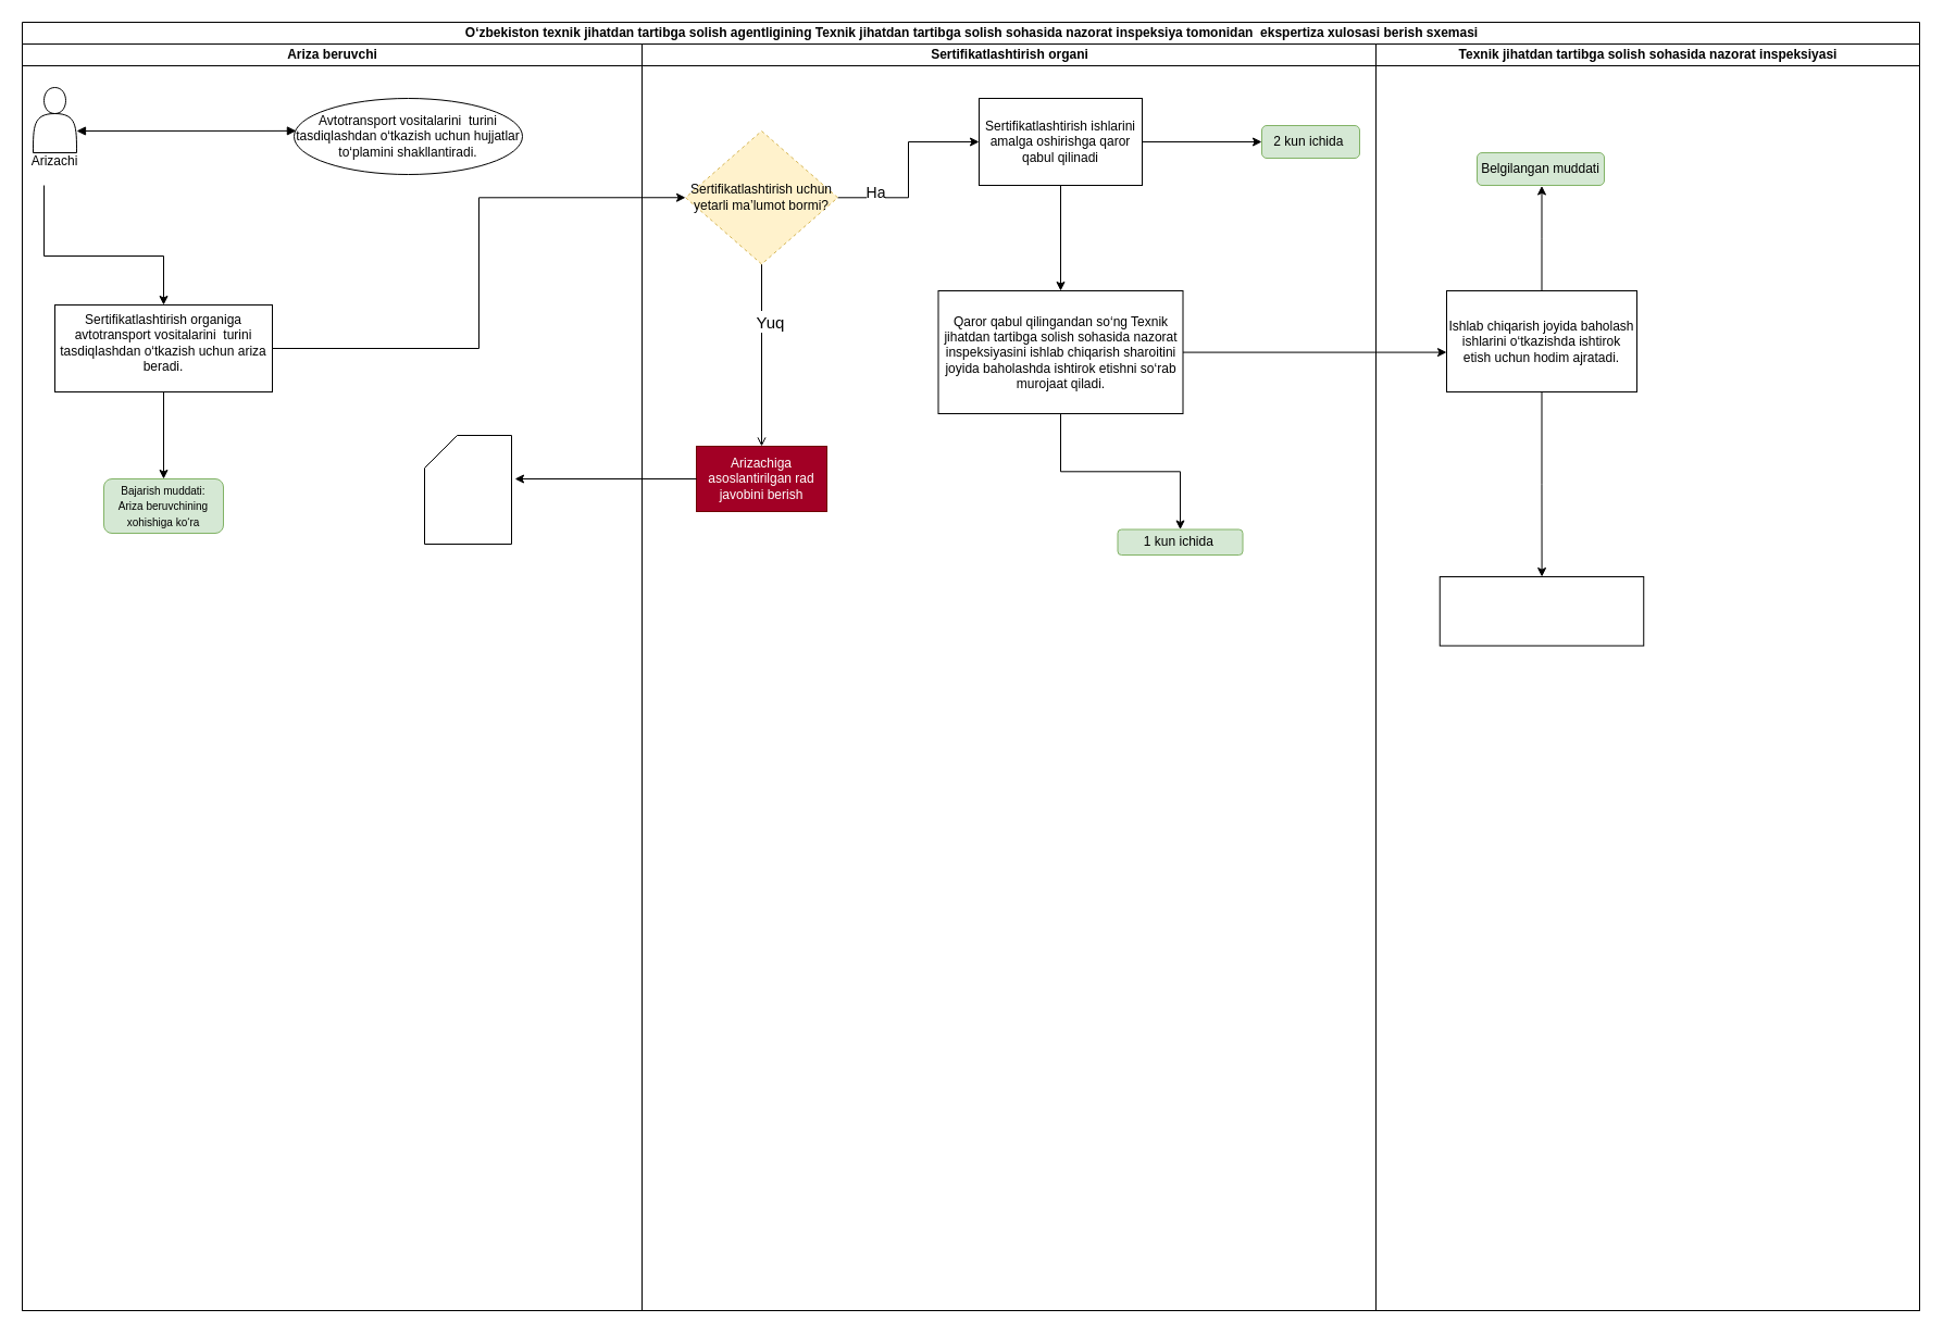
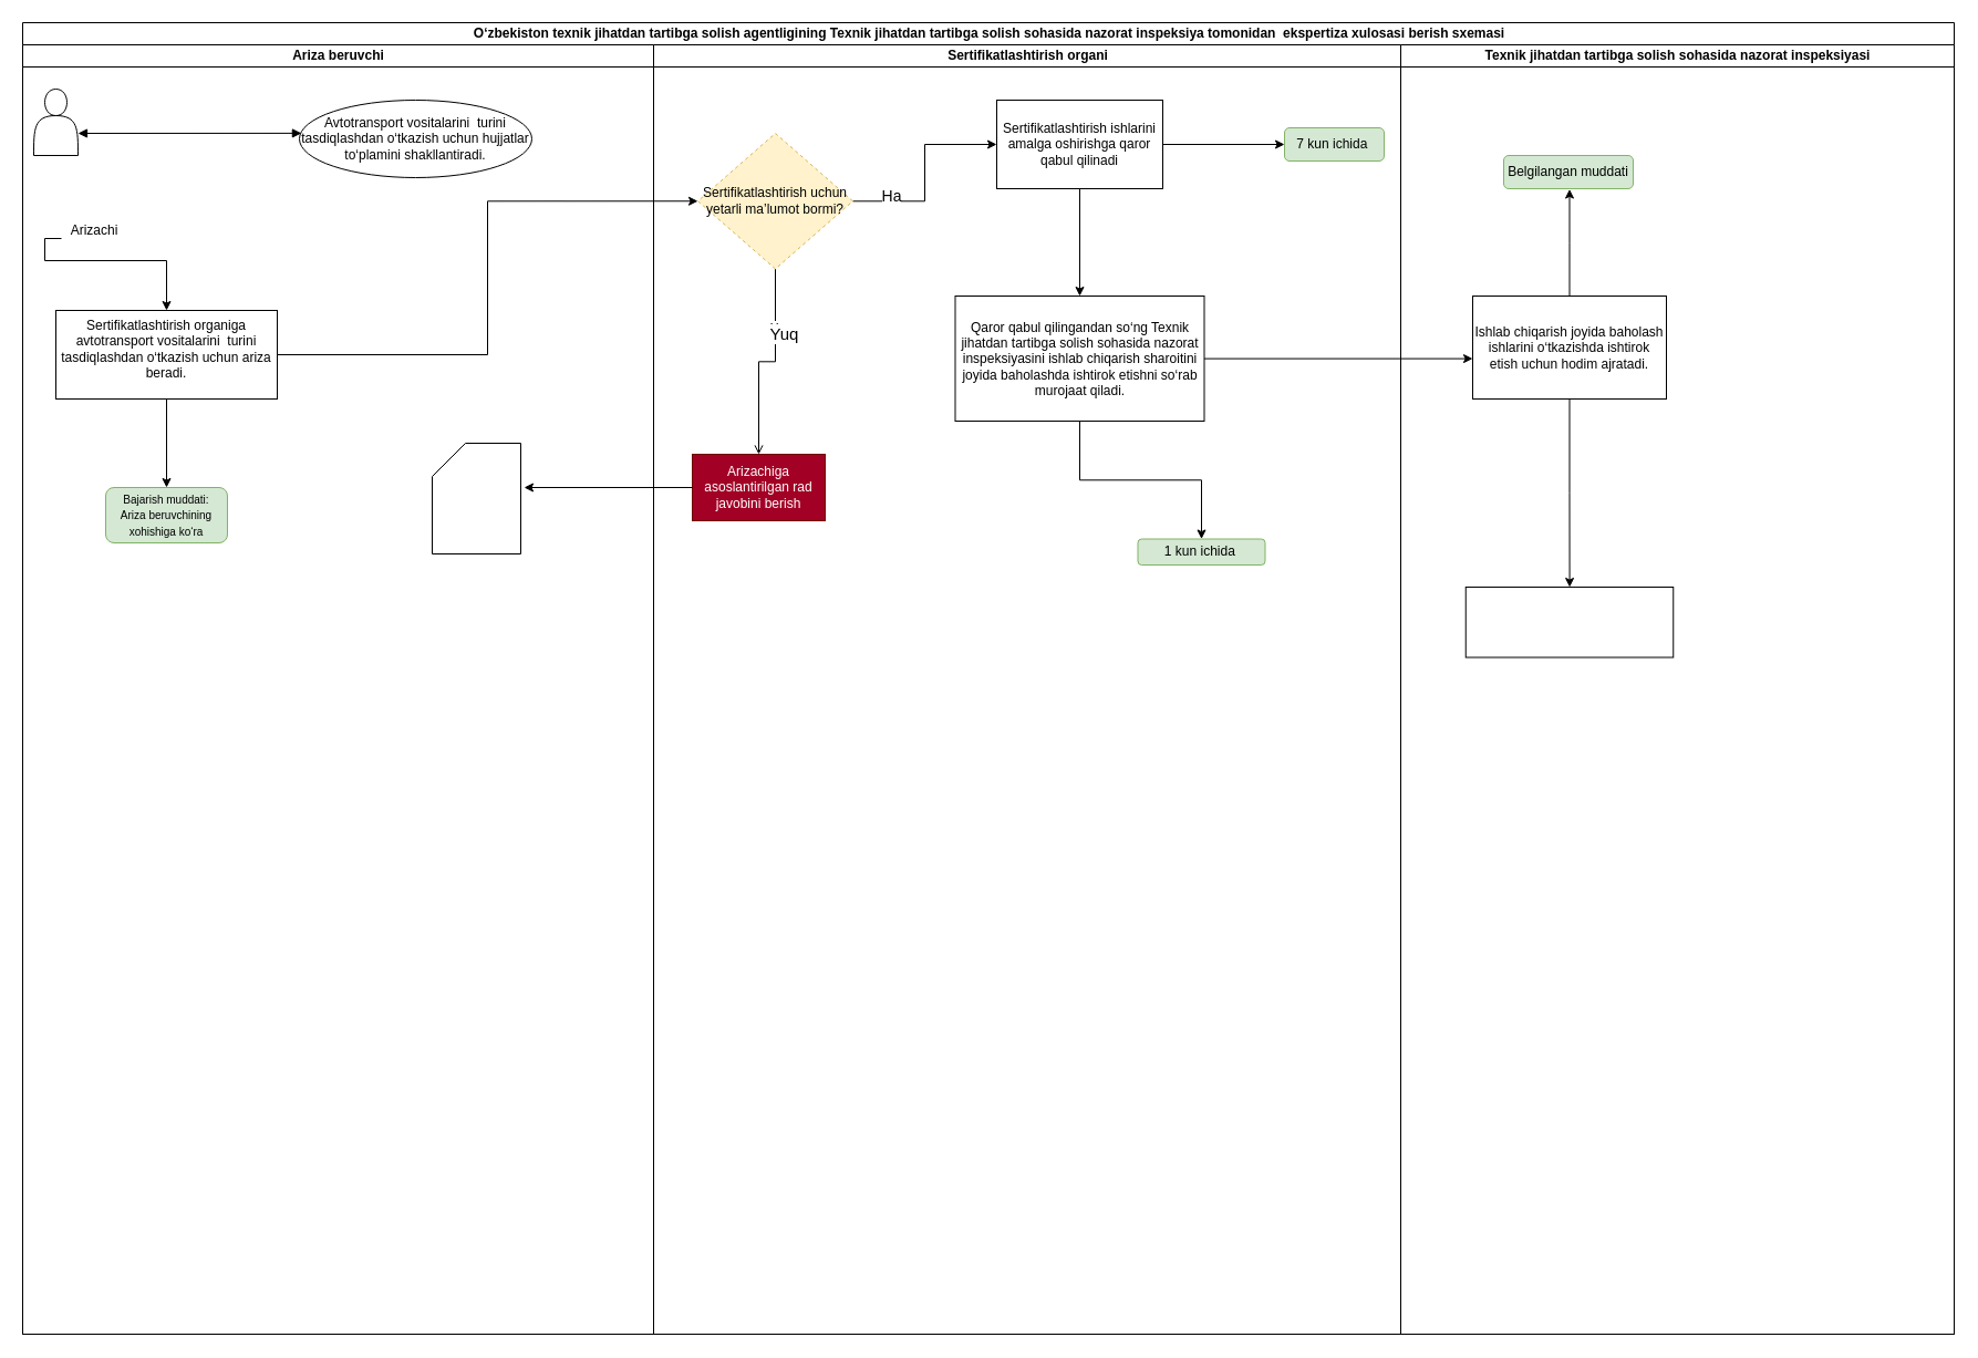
  <mxCell id="0" />
  <mxCell id="1" parent="0" />
  <mxCell id="2" value="O‘zbekiston texnik jihatdan tartibga solish agentligining Texnik jihatdan tartibga solish sohasida nazorat inspeksiya tomonidan&amp;nbsp; ekspertiza xulosasi berish sxemasi" style="swimlane;childLayout=stackLayout;resizeParent=1;resizeParentMax=0;startSize=20;html=1;" vertex="1" parent="1"><mxGeometry x="20" y="20" width="1745" height="1185" as="geometry" /></mxCell>
  <mxCell id="3" value="Ariza beruvchi" style="swimlane;startSize=20;html=1;" vertex="1" parent="2"><mxGeometry y="20" width="570" height="1165" as="geometry" /></mxCell>
  <mxCell id="4" value="" style="edgeStyle=orthogonalEdgeStyle;rounded=0;orthogonalLoop=1;jettySize=auto;html=1;" edge="1" parent="3" source="10" target="8"><mxGeometry relative="1" as="geometry"><mxPoint x="35" y="150" as="sourcePoint" /><Array as="points"><mxPoint x="20" y="195" /><mxPoint x="130" y="195" /></Array></mxGeometry></mxCell>
  <mxCell id="5" value="Avtotransport vositalarini&amp;nbsp; turini tasdiqlashdan o‘tkazish uchun hujjatlar to‘plamini shakllantiradi." style="ellipse;whiteSpace=wrap;html=1;" vertex="1" parent="3"><mxGeometry x="250" y="50" width="210" height="70" as="geometry" /></mxCell>
  <mxCell id="6" value="" style="endArrow=block;startArrow=block;endFill=1;startFill=1;html=1;rounded=0;entryX=0.009;entryY=0.427;entryDx=0;entryDy=0;entryPerimeter=0;" edge="1" parent="3" target="5"><mxGeometry width="160" relative="1" as="geometry"><mxPoint x="50" y="79.992" as="sourcePoint" /><mxPoint x="230" y="80" as="targetPoint" /></mxGeometry></mxCell>
  <mxCell id="7" style="edgeStyle=orthogonalEdgeStyle;rounded=0;orthogonalLoop=1;jettySize=auto;html=1;" edge="1" parent="3" source="8" target="11"><mxGeometry relative="1" as="geometry" /></mxCell>
  <mxCell id="8" value="Sertifikatlashtirish organiga avtotransport vositalarini  turini tasdiqlashdan o‘tkazish uchun ariza beradi." style="whiteSpace=wrap;html=1;verticalAlign=top;" vertex="1" parent="3"><mxGeometry x="30" y="240" width="200" height="80" as="geometry" /></mxCell>
  <mxCell id="9" value="" style="shape=actor;whiteSpace=wrap;html=1;" vertex="1" parent="3"><mxGeometry x="10" y="40" width="40" height="60" as="geometry" /></mxCell>
- <mxCell id="10" value="Arizachi&lt;div&gt;&lt;br&gt;&lt;/div&gt;" style="text;html=1;align=center;verticalAlign=middle;whiteSpace=wrap;rounded=0;" vertex="1" parent="3"><mxGeometry y="100" width="60" height="30" as="geometry" /></mxCell>
+ <mxCell id="10" value="Arizachi&lt;div&gt;&lt;br&gt;&lt;/div&gt;" style="text;html=1;align=center;verticalAlign=middle;whiteSpace=wrap;rounded=0;" vertex="1" parent="3"><mxGeometry x="35" y="160" width="60" height="30" as="geometry" /></mxCell>
  <mxCell id="11" value="&lt;font style=&quot;font-size: 10px;&quot;&gt;Bajarish muddati:&lt;/font&gt;&lt;div&gt;&lt;font style=&quot;font-size: 10px;&quot;&gt;Ariza beruvchining xohishiga ko‘ra&lt;/font&gt;&lt;/div&gt;" style="rounded=1;whiteSpace=wrap;html=1;fillColor=#d5e8d4;strokeColor=#82b366;" vertex="1" parent="3"><mxGeometry x="75" y="400" width="110" height="50" as="geometry" /></mxCell>
  <mxCell id="12" value="" style="shape=card;whiteSpace=wrap;html=1;" vertex="1" parent="3"><mxGeometry x="370" y="360" width="80" height="100" as="geometry" /></mxCell>
  <mxCell id="13" value="Sertifikatlashtirish organi" style="swimlane;startSize=20;html=1;" vertex="1" parent="2"><mxGeometry x="570" y="20" width="675" height="1165" as="geometry" /></mxCell>
  <mxCell id="14" value="" style="edgeStyle=orthogonalEdgeStyle;rounded=0;orthogonalLoop=1;jettySize=auto;html=1;" edge="1" parent="13" source="20" target="23"><mxGeometry relative="1" as="geometry" /></mxCell>
  <mxCell id="15" value="Ha" style="edgeLabel;html=1;align=center;verticalAlign=middle;resizable=0;points=[];" vertex="1" connectable="0" parent="14"><mxGeometry x="-0.602" y="5" relative="1" as="geometry"><mxPoint as="offset" /></mxGeometry></mxCell>
  <mxCell id="16" value="&lt;font style=&quot;font-size: 14px;&quot;&gt;Ha&lt;/font&gt;" style="edgeLabel;html=1;align=center;verticalAlign=middle;resizable=0;points=[];" vertex="1" connectable="0" parent="14"><mxGeometry x="-0.613" y="5" relative="1" as="geometry"><mxPoint as="offset" /></mxGeometry></mxCell>
  <mxCell id="17" value="" style="edgeStyle=orthogonalEdgeStyle;rounded=0;orthogonalLoop=1;jettySize=auto;html=1;strokeWidth=1;endArrow=open;" edge="1" parent="13" source="20" target="24"><mxGeometry relative="1" as="geometry" /></mxCell>
  <mxCell id="18" value="Yuq" style="edgeLabel;html=1;align=center;verticalAlign=middle;resizable=0;points=[];" vertex="1" connectable="0" parent="17"><mxGeometry x="-0.416" y="4" relative="1" as="geometry"><mxPoint as="offset" /></mxGeometry></mxCell>
  <mxCell id="19" value="&lt;font style=&quot;font-size: 15px;&quot;&gt;Yuq&lt;/font&gt;" style="edgeLabel;html=1;align=center;verticalAlign=middle;resizable=0;points=[];" vertex="1" connectable="0" parent="17"><mxGeometry x="-0.38" y="7" relative="1" as="geometry"><mxPoint y="1" as="offset" /></mxGeometry></mxCell>
  <mxCell id="20" value="Sertifikatlashtirish uchun yetarli ma’lumot bormi?" style="rhombus;whiteSpace=wrap;html=1;fillColor=#fff2cc;strokeColor=#d6b656;dashed=1;" vertex="1" parent="13"><mxGeometry x="40" y="80" width="140" height="122.5" as="geometry" /></mxCell>
  <mxCell id="21" value="" style="edgeStyle=orthogonalEdgeStyle;rounded=0;orthogonalLoop=1;jettySize=auto;html=1;" edge="1" parent="13" source="23" target="26"><mxGeometry relative="1" as="geometry" /></mxCell>
  <mxCell id="22" value="" style="edgeStyle=orthogonalEdgeStyle;rounded=0;orthogonalLoop=1;jettySize=auto;html=1;" edge="1" parent="13" source="23" target="27"><mxGeometry relative="1" as="geometry" /></mxCell>
  <mxCell id="23" value="Sertifikatlashtirish ishlarini amalga&amp;nbsp;oshirishga qaror qabul qilinadi" style="whiteSpace=wrap;html=1;" vertex="1" parent="13"><mxGeometry x="310" y="50" width="150" height="80" as="geometry" /></mxCell>
- <mxCell id="24" value="Arizachiga asoslantirilgan rad javobini berish" style="whiteSpace=wrap;html=1;fillColor=#a20025;fontColor=#ffffff;strokeColor=#6F0000;" vertex="1" parent="13"><mxGeometry x="50" y="370" width="120" height="60" as="geometry" /></mxCell>
+ <mxCell id="24" value="Arizachiga asoslantirilgan rad javobini berish" style="whiteSpace=wrap;html=1;fillColor=#a20025;fontColor=#ffffff;strokeColor=#6F0000;" vertex="1" parent="13"><mxGeometry x="35" y="370" width="120" height="60" as="geometry" /></mxCell>
  <mxCell id="25" value="" style="edgeStyle=orthogonalEdgeStyle;rounded=0;orthogonalLoop=1;jettySize=auto;html=1;" edge="1" parent="13" source="26" target="28"><mxGeometry relative="1" as="geometry" /></mxCell>
  <mxCell id="26" value="Qaror qabul qilingandan so‘ng Texnik jihatdan tartibga solish sohasida nazorat inspeksiyasini ishlab chiqarish sharoitini joyida baholashda ishtirok etishni so‘rab murojaat qiladi." style="whiteSpace=wrap;html=1;" vertex="1" parent="13"><mxGeometry x="272.5" y="227" width="225" height="113" as="geometry" /></mxCell>
- <mxCell id="27" value="2 kun ichida&amp;nbsp;" style="rounded=1;whiteSpace=wrap;html=1;fillColor=#d5e8d4;strokeColor=#82b366;" vertex="1" parent="13"><mxGeometry x="570" y="75" width="90" height="30" as="geometry" /></mxCell>
+ <mxCell id="27" value="7 kun ichida&amp;nbsp;" style="rounded=1;whiteSpace=wrap;html=1;fillColor=#d5e8d4;strokeColor=#82b366;" vertex="1" parent="13"><mxGeometry x="570" y="75" width="90" height="30" as="geometry" /></mxCell>
  <mxCell id="28" value="1 kun ichida&amp;nbsp;" style="rounded=1;whiteSpace=wrap;html=1;fillColor=#d5e8d4;strokeColor=#82b366;" vertex="1" parent="13"><mxGeometry x="437.5" y="446.5" width="115" height="23.5" as="geometry" /></mxCell>
  <mxCell id="29" value="Texnik jihatdan tartibga solish sohasida nazorat inspeksiyasi" style="swimlane;startSize=20;html=1;" vertex="1" parent="2"><mxGeometry x="1245" y="20" width="500" height="1165" as="geometry" /></mxCell>
  <mxCell id="30" value="" style="edgeStyle=orthogonalEdgeStyle;rounded=0;orthogonalLoop=1;jettySize=auto;html=1;" edge="1" parent="29" source="32"><mxGeometry relative="1" as="geometry"><mxPoint x="152.5" y="130.5" as="targetPoint" /></mxGeometry></mxCell>
  <mxCell id="31" value="" style="edgeStyle=orthogonalEdgeStyle;rounded=0;orthogonalLoop=1;jettySize=auto;html=1;" edge="1" parent="29" source="32" target="35"><mxGeometry relative="1" as="geometry" /></mxCell>
  <mxCell id="32" value="Ishlab chiqarish joyida baholash ishlarini o‘tkazishda ishtirok etish uchun hodim ajratadi." style="rounded=0;whiteSpace=wrap;html=1;" vertex="1" parent="29"><mxGeometry x="65" y="227" width="175" height="93" as="geometry" /></mxCell>
  <mxCell id="33" style="edgeStyle=orthogonalEdgeStyle;rounded=0;orthogonalLoop=1;jettySize=auto;html=1;" edge="1" parent="29"><mxGeometry relative="1" as="geometry"><mxPoint x="65" y="283.58" as="targetPoint" /><mxPoint x="-177.5" y="283.58" as="sourcePoint" /></mxGeometry></mxCell>
  <mxCell id="34" value="Belgilangan muddati" style="rounded=1;whiteSpace=wrap;html=1;fillColor=#d5e8d4;strokeColor=#82b366;" vertex="1" parent="29"><mxGeometry x="93" y="100" width="117" height="30" as="geometry" /></mxCell>
  <mxCell id="35" value="" style="whiteSpace=wrap;html=1;rounded=0;" vertex="1" parent="29"><mxGeometry x="58.75" y="490" width="187.5" height="63.5" as="geometry" /></mxCell>
  <mxCell id="36" style="edgeStyle=orthogonalEdgeStyle;rounded=0;orthogonalLoop=1;jettySize=auto;html=1;entryX=0;entryY=0.5;entryDx=0;entryDy=0;" edge="1" parent="2" source="8" target="20"><mxGeometry relative="1" as="geometry" /></mxCell>
  <mxCell id="37" style="edgeStyle=orthogonalEdgeStyle;rounded=0;orthogonalLoop=1;jettySize=auto;html=1;entryX=1.038;entryY=0.4;entryDx=0;entryDy=0;entryPerimeter=0;" edge="1" parent="2" source="24" target="12"><mxGeometry relative="1" as="geometry" /></mxCell>
